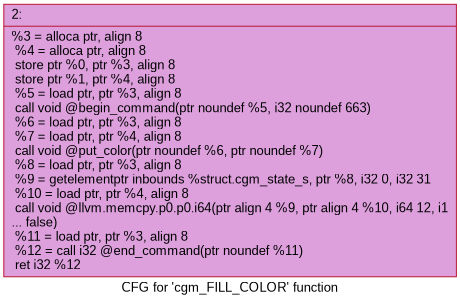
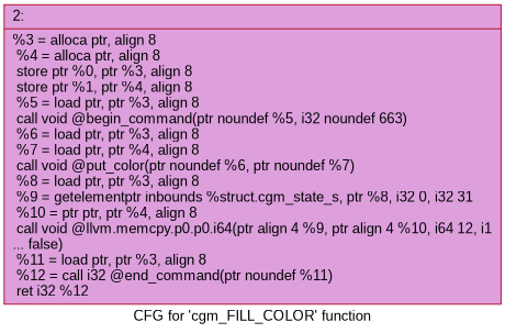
  digraph {
    label="CFG for 'cgm_FILL_COLOR' function"
    fontname="Liberation Sans"
-   n1 [color="#b70d28ff" fillcolor=plum fontname="Liberation Sans" label="{2:\l|  %3 = alloca ptr, align 8\l  %4 = alloca ptr, align 8\l  store ptr %0, ptr %3, align 8\l  store ptr %1, ptr %4, align 8\l  %5 = load ptr, ptr %3, align 8\l  call void @begin_command(ptr noundef %5, i32 noundef 663)\l  %6 = load ptr, ptr %3, align 8\l  %7 = load ptr, ptr %4, align 8\l  call void @put_color(ptr noundef %6, ptr noundef %7)\l  %8 = load ptr, ptr %3, align 8\l  %9 = getelementptr inbounds %struct.cgm_state_s, ptr %8, i32 0, i32 31\l  %10 = load ptr, ptr %4, align 8\l  call void @llvm.memcpy.p0.p0.i64(ptr align 4 %9, ptr align 4 %10, i64 12, i1\l... false)\l  %11 = load ptr, ptr %3, align 8\l  %12 = call i32 @end_command(ptr noundef %11)\l  ret i32 %12\l}" shape=record style=filled]
+   n1 [color="#b70d28ff" fillcolor=plum fontname="Liberation Sans" label="{2:\l|  %3 = alloca ptr, align 8\l  %4 = alloca ptr, align 8\l  store ptr %0, ptr %3, align 8\l  store ptr %1, ptr %4, align 8\l  %5 = load ptr, ptr %3, align 8\l  call void @begin_command(ptr noundef %5, i32 noundef 663)\l  %6 = load ptr, ptr %3, align 8\l  %7 = load ptr, ptr %4, align 8\l  call void @put_color(ptr noundef %6, ptr noundef %7)\l  %8 = load ptr, ptr %3, align 8\l  %9 = getelementptr inbounds %struct.cgm_state_s, ptr %8, i32 0, i32 31\l  %10 = ptr ptr, ptr %4, align 8\l  call void @llvm.memcpy.p0.p0.i64(ptr align 4 %9, ptr align 4 %10, i64 12, i1\l... false)\l  %11 = load ptr, ptr %3, align 8\l  %12 = call i32 @end_command(ptr noundef %11)\l  ret i32 %12\l}" shape=record style=filled]
  }
